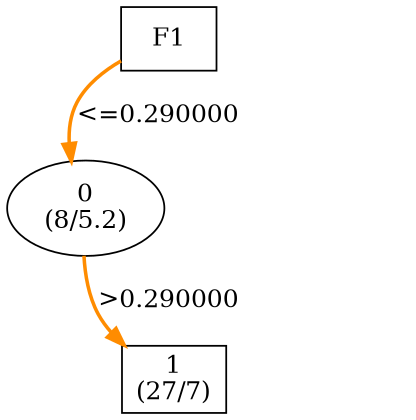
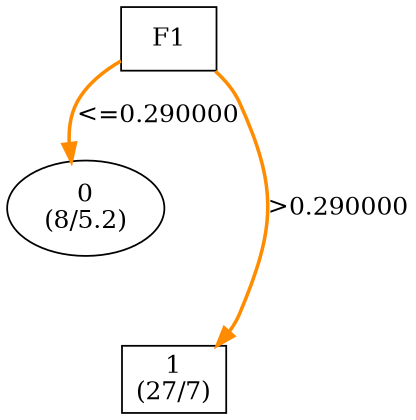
  digraph {
    node [shape=box]
    edge [color=darkorange style=bold]
    n1 [label="F1\n"]
    n2 [label="0\n(8/5.2)" shape=ellipse]
    n3 [label="1\n(27/7)"]
    n1 -> n2 [label="<=0.290000"]
-   n2 -> n3 [label=">0.290000"]
+   n1 -> n3 [label=">0.290000"]
  }
